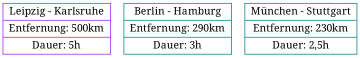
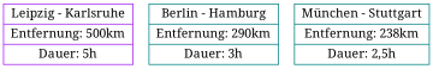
  digraph {
    fontname="Noto Serif"
    node [shape=record color=teal fontname="Noto Serif"]
    n1 [label="{Leipzig - Karlsruhe|Entfernung: 500km|Dauer: 5h}" color=purple]
    n2 [label="{Berlin - Hamburg|Entfernung: 290km|Dauer: 3h}"]
-   n3 [label="{München - Stuttgart|Entfernung: 230km|Dauer: 2,5h}"]
+   n3 [label="{München - Stuttgart|Entfernung: 238km|Dauer: 2,5h}"]
  }
